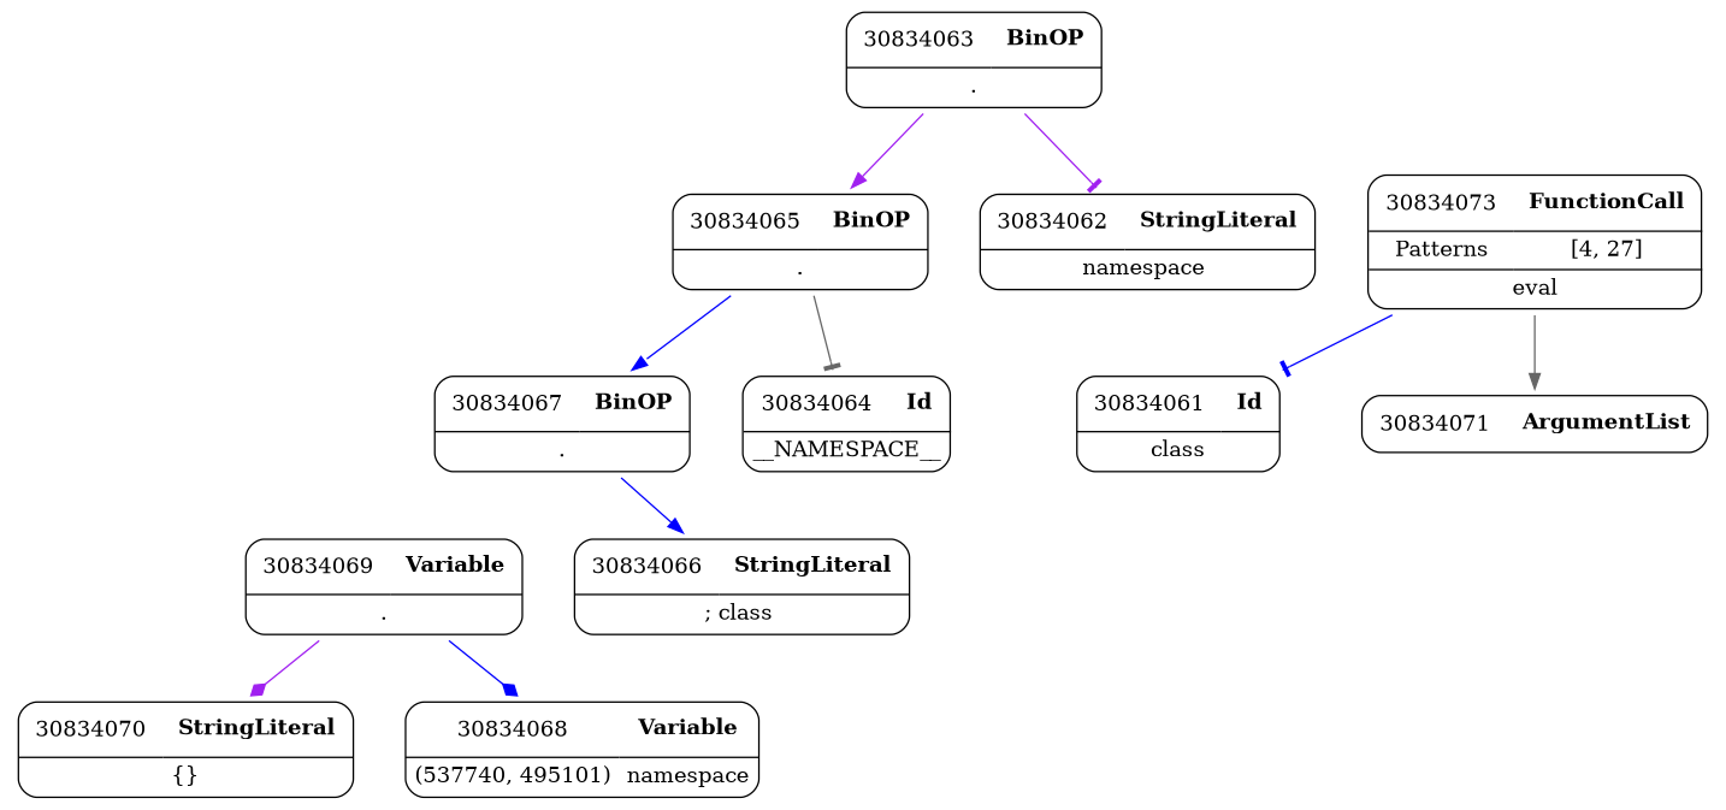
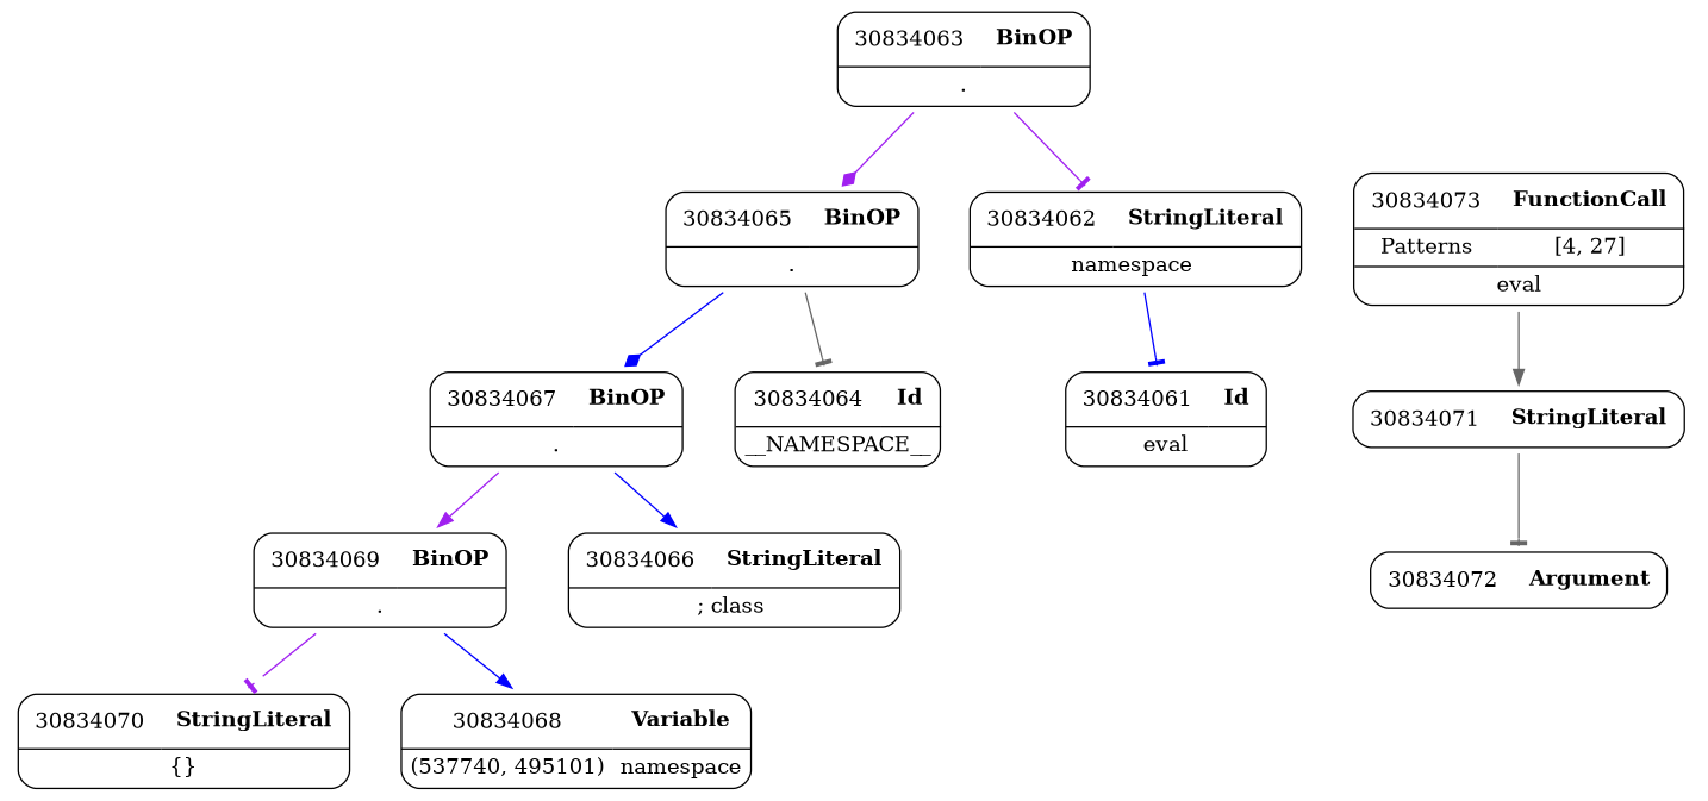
  digraph {
    node [shape=none]
    edge [arrowhead=normal color=purple weight=2]
    n1 [label=<<TABLE border='1' cellspacing='0' cellpadding='10' style='rounded' ><TR><TD border='0'>30834070</TD><TD border='0'><B>StringLiteral</B></TD></TR><HR/><TR><TD border='0' cellpadding='5' colspan='2'>{}</TD></TR></TABLE>>]
-   n2 [label=<<TABLE border='1' cellspacing='0' cellpadding='10' style='rounded' ><TR><TD border='0'>30834071</TD><TD border='0'><B>ArgumentList</B></TD></TR></TABLE>>]
+   n2 [label=<<TABLE border='1' cellspacing='0' cellpadding='10' style='rounded' ><TR><TD border='0'>30834071</TD><TD border='0'><B>StringLiteral</B></TD></TR></TABLE>>]
+   n3 [label=<<TABLE border='1' cellspacing='0' cellpadding='10' style='rounded' ><TR><TD border='0'>30834072</TD><TD border='0'><B>Argument</B></TD></TR></TABLE>>]
    n4 [label=<<TABLE border='1' cellspacing='0' cellpadding='10' style='rounded' ><TR><TD border='0'>30834063</TD><TD border='0'><B>BinOP</B></TD></TR><HR/><TR><TD border='0' cellpadding='5' colspan='2'>.</TD></TR></TABLE>>]
    n5 [label=<<TABLE border='1' cellspacing='0' cellpadding='10' style='rounded' ><TR><TD border='0'>30834065</TD><TD border='0'><B>BinOP</B></TD></TR><HR/><TR><TD border='0' cellpadding='5' colspan='2'>.</TD></TR></TABLE>>]
    n6 [label=<<TABLE border='1' cellspacing='0' cellpadding='10' style='rounded' ><TR><TD border='0'>30834062</TD><TD border='0'><B>StringLiteral</B></TD></TR><HR/><TR><TD border='0' cellpadding='5' colspan='2'>namespace </TD></TR></TABLE>>]
    n7 [label=<<TABLE border='1' cellspacing='0' cellpadding='10' style='rounded' ><TR><TD border='0'>30834068</TD><TD border='0'><B>Variable</B></TD></TR><HR/><TR><TD border='0' cellpadding='5'>(537740, 495101)</TD><TD border='0' cellpadding='5'>namespace</TD></TR></TABLE>>]
-   n8 [label=<<TABLE border='1' cellspacing='0' cellpadding='10' style='rounded' ><TR><TD border='0'>30834069</TD><TD border='0'><B>Variable</B></TD></TR><HR/><TR><TD border='0' cellpadding='5' colspan='2'>.</TD></TR></TABLE>>]
+   n8 [label=<<TABLE border='1' cellspacing='0' cellpadding='10' style='rounded' ><TR><TD border='0'>30834069</TD><TD border='0'><B>BinOP</B></TD></TR><HR/><TR><TD border='0' cellpadding='5' colspan='2'>.</TD></TR></TABLE>>]
    n9 [label=<<TABLE border='1' cellspacing='0' cellpadding='10' style='rounded' ><TR><TD border='0'>30834066</TD><TD border='0'><B>StringLiteral</B></TD></TR><HR/><TR><TD border='0' cellpadding='5' colspan='2'>; class </TD></TR></TABLE>>]
    n10 [label=<<TABLE border='1' cellspacing='0' cellpadding='10' style='rounded' ><TR><TD border='0'>30834067</TD><TD border='0'><B>BinOP</B></TD></TR><HR/><TR><TD border='0' cellpadding='5' colspan='2'>.</TD></TR></TABLE>>]
    n11 [label=<<TABLE border='1' cellspacing='0' cellpadding='10' style='rounded' ><TR><TD border='0'>30834064</TD><TD border='0'><B>Id</B></TD></TR><HR/><TR><TD border='0' cellpadding='5' colspan='2'>__NAMESPACE__</TD></TR></TABLE>>]
    n12 [label=<<TABLE border='1' cellspacing='0' cellpadding='10' style='rounded' ><TR><TD border='0'>30834073</TD><TD border='0'><B>FunctionCall</B></TD></TR><HR/><TR><TD border='0' cellpadding='5'>Patterns</TD><TD border='0' cellpadding='5'>[4, 27]</TD></TR><HR/><TR><TD border='0' cellpadding='5' colspan='2'>eval</TD></TR></TABLE>>]
-   n13 [label=<<TABLE border='1' cellspacing='0' cellpadding='10' style='rounded' ><TR><TD border='0'>30834061</TD><TD border='0'><B>Id</B></TD></TR><HR/><TR><TD border='0' cellpadding='5' colspan='2'>class</TD></TR></TABLE>>]
-   n4 -> n5
+   n13 [label=<<TABLE border='1' cellspacing='0' cellpadding='10' style='rounded' ><TR><TD border='0'>30834061</TD><TD border='0'><B>Id</B></TD></TR><HR/><TR><TD border='0' cellpadding='5' colspan='2'>eval</TD></TR></TABLE>>]
+   n2 -> n3 [arrowhead=tee color=gray40]
+   n4 -> n5 [arrowhead=diamond]
    n4 -> n6 [arrowhead=tee]
-   n5 -> n10 [color=blue]
+   n5 -> n10 [arrowhead=diamond color=blue]
    n5 -> n11 [arrowhead=tee color=gray40]
-   n8 -> n1 [arrowhead=diamond]
-   n8 -> n7 [arrowhead=diamond color=blue]
+   n8 -> n1 [arrowhead=tee]
+   n8 -> n7 [color=blue]
+   n10 -> n8
    n10 -> n9 [color=blue]
    n12 -> n2 [color=gray40]
-   n12 -> n13 [arrowhead=tee color=blue]
+   n6 -> n13 [arrowhead=tee color=blue]
  }
